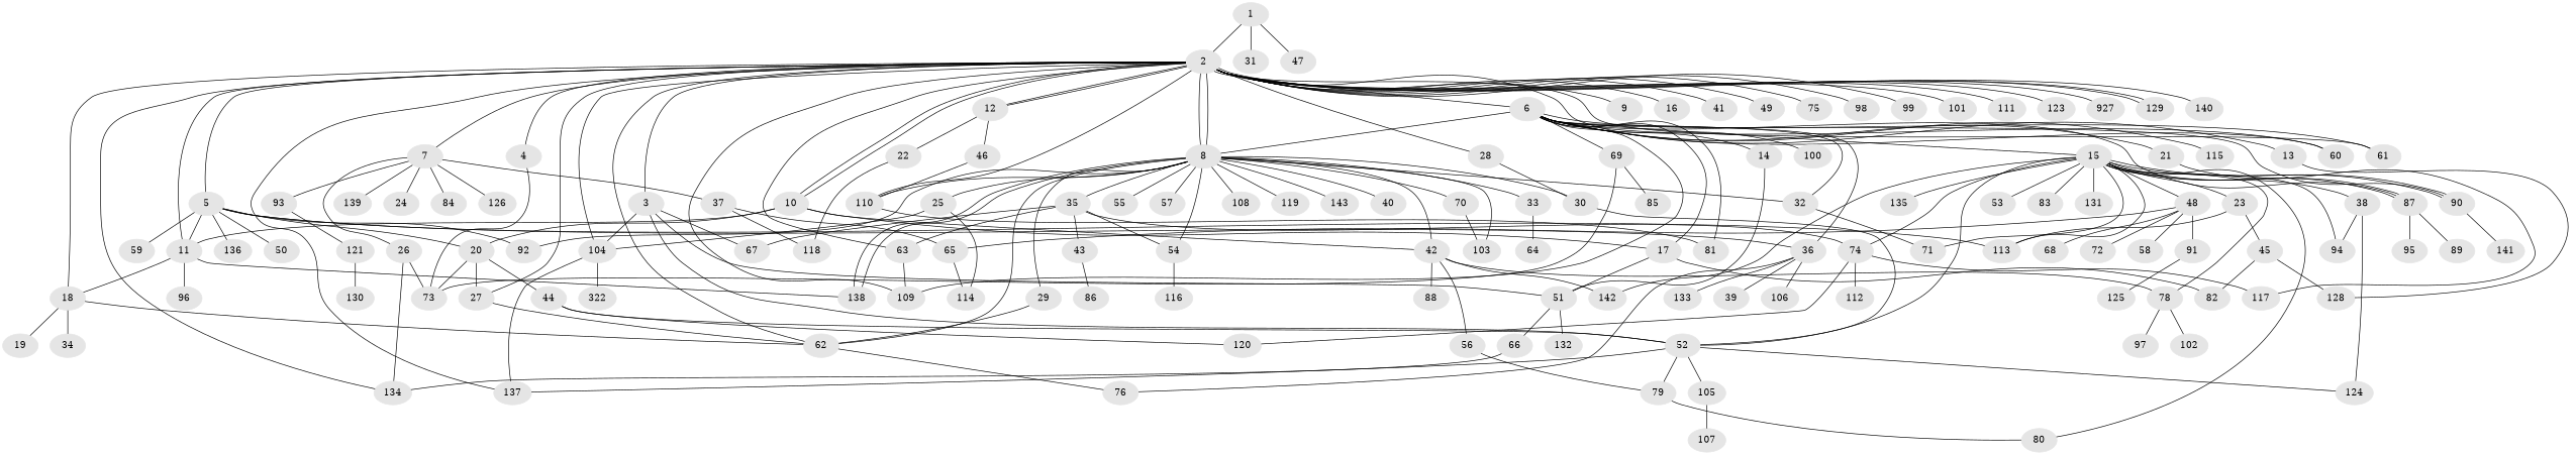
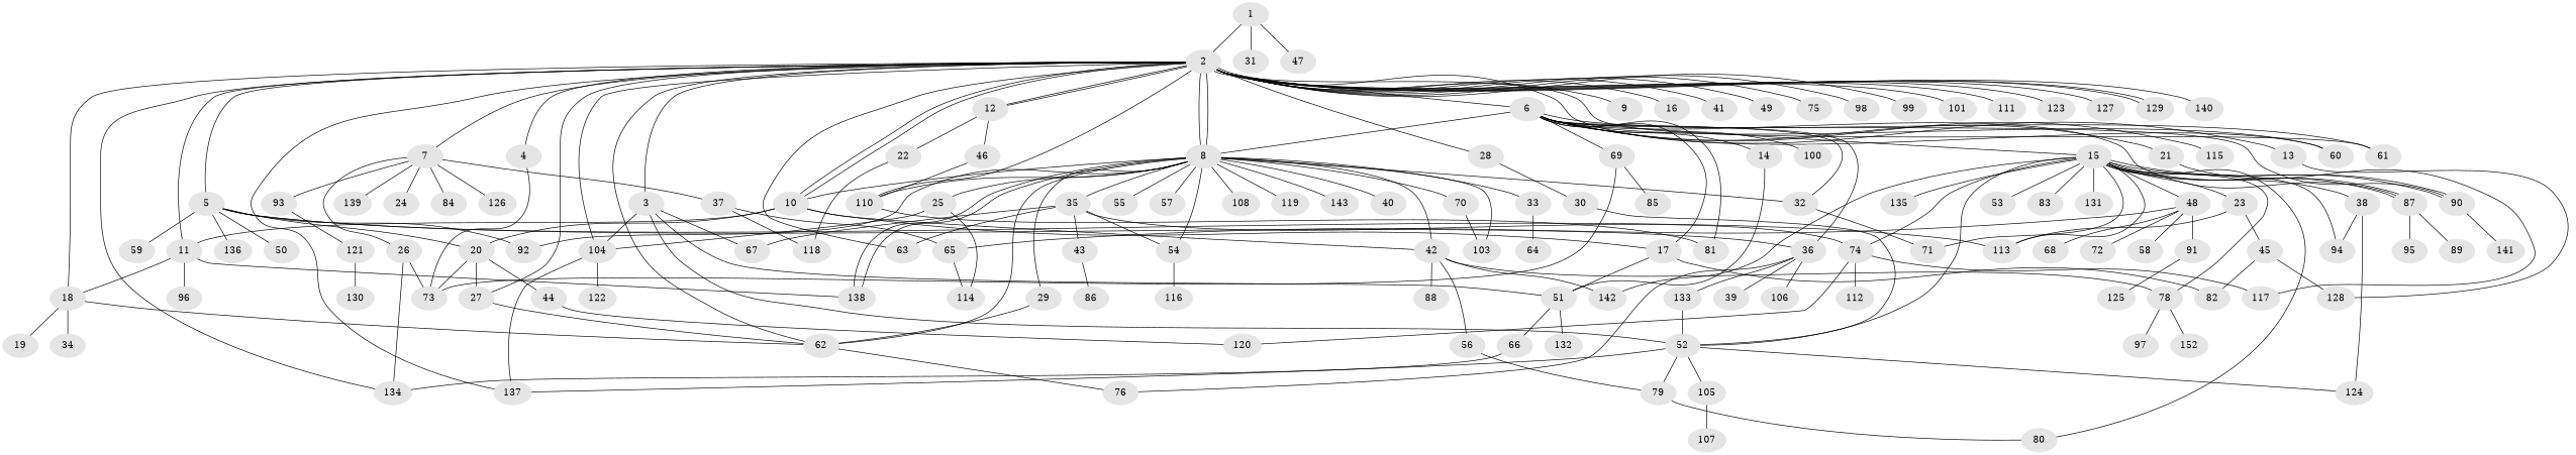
  graph {
    node [color=gray90 style=filled]
    1
    2
    31
    47
    3
    4
    5
    6
    7
    8
    9
    10
    11
    12
    16
    18
    27
    28
    41
    49
    60
    61
    62
    63
    75
    98
    99
    101
    104
-   109
    110
    111
    123
-   127 [label=927]
+   127
    129
    134
    137
    140
    51
    52
    67
    73
    20
    36
    50
    59
    92
    113
    136
    13
    14
    15
    17
    21
    32
    69
    81
    87
    90
    100
    115
    24
    26
    37
    84
    93
    126
    139
    25
    29
    33
    35
    40
    42
    54
    55
    57
    70
    103
    108
    119
    138
    143
    96
    22
    46
    19
    34
    30
    76
-   122 [label=322]
+   122
    66
    132
    124
    79
    105
    44
    39
    106
    133
    128
    23
    38
    48
    53
    71
    74
    78
    80
    83
    94
    131
    135
    142
    82
    117
    85
    89
    95
    141
    118
    65
    121
    114
    64
    43
    56
    88
    116
    45
    58
    68
    72
    91
    120
    112
    97
-   102
+   102 [label=152]
    86
    125
    107
    130
    1 -- 2
    1 -- 31
    1 -- 47
    2 -- 3
    2 -- 4
    2 -- 5
    2 -- 6
    2 -- 7
    2 -- 8
    2 -- 8
    2 -- 9
    2 -- 10
    2 -- 10
    2 -- 11
    2 -- 12
    2 -- 12
    2 -- 16
    2 -- 18
    2 -- 27
    2 -- 28
    2 -- 41
    2 -- 49
    2 -- 60
    2 -- 61
    2 -- 62
    2 -- 63
    2 -- 75
    2 -- 98
    2 -- 99
    2 -- 101
    2 -- 104
-   2 -- 109
    2 -- 110
    2 -- 111
    2 -- 123
    2 -- 127
    2 -- 129
    2 -- 129
    2 -- 134
    2 -- 137
    2 -- 140
    3 -- 104
    3 -- 51
    3 -- 52
    3 -- 67
    4 -- 73
-   5 -- 11
    5 -- 20
    5 -- 36
    5 -- 50
    5 -- 59
    5 -- 92
    5 -- 113
    5 -- 136
    6 -- 8
    6 -- 60
    6 -- 61
-   6 -- 109
    6 -- 36
    6 -- 13
    6 -- 14
    6 -- 15
    6 -- 17
    6 -- 21
    6 -- 32
    6 -- 69
    6 -- 81
    6 -- 87
    6 -- 90
    6 -- 100
    6 -- 115
    7 -- 24
    7 -- 26
    7 -- 37
    7 -- 84
    7 -- 93
    7 -- 126
    7 -- 139
-   8 -- 30
+   8 -- 10
    8 -- 62
    8 -- 110
    8 -- 92
    8 -- 32
    8 -- 25
    8 -- 29
    8 -- 33
    8 -- 35
    8 -- 40
    8 -- 42
    8 -- 54
    8 -- 55
    8 -- 57
    8 -- 70
    8 -- 103
    8 -- 108
    8 -- 119
    8 -- 138
    8 -- 138
    8 -- 143
    10 -- 11
    10 -- 20
    10 -- 17
    10 -- 42
    11 -- 18
    11 -- 138
    11 -- 96
    12 -- 22
    12 -- 46
    18 -- 62
    18 -- 19
    18 -- 34
    27 -- 62
    28 -- 30
    62 -- 76
-   63 -- 109
    104 -- 137
    104 -- 122
    110 -- 81
    51 -- 66
    51 -- 132
    52 -- 137
    52 -- 124
    52 -- 79
    52 -- 105
    20 -- 27
    20 -- 73
    20 -- 44
    36 -- 76
    36 -- 39
    36 -- 106
    36 -- 133
    13 -- 128
    14 -- 51
    15 -- 52
    15 -- 113
    15 -- 87
    15 -- 87
    15 -- 90
    15 -- 90
    15 -- 23
    15 -- 38
    15 -- 48
    15 -- 53
    15 -- 71
    15 -- 74
    15 -- 78
    15 -- 80
    15 -- 83
    15 -- 94
    15 -- 131
    15 -- 135
    15 -- 142
    17 -- 51
    17 -- 82
    21 -- 117
    32 -- 71
    69 -- 73
    69 -- 85
    87 -- 89
    87 -- 95
    90 -- 141
    26 -- 134
    26 -- 73
    37 -- 118
    37 -- 65
    93 -- 121
    25 -- 104
    25 -- 114
    29 -- 62
    33 -- 64
    35 -- 63
    35 -- 67
    35 -- 54
    35 -- 74
    35 -- 43
    42 -- 78
    42 -- 142
    42 -- 56
    42 -- 88
    54 -- 116
    70 -- 103
    22 -- 118
    46 -- 110
    30 -- 52
    66 -- 134
    79 -- 80
    105 -- 107
-   44 -- 52
+   133 -- 52
    44 -- 120
    23 -- 113
    23 -- 45
    38 -- 124
    38 -- 94
    48 -- 65
    48 -- 58
    48 -- 68
    48 -- 72
    48 -- 91
    74 -- 117
    74 -- 120
    74 -- 112
    78 -- 97
    78 -- 102
    65 -- 114
    121 -- 130
    43 -- 86
    56 -- 79
    45 -- 128
    45 -- 82
    91 -- 125
  }
